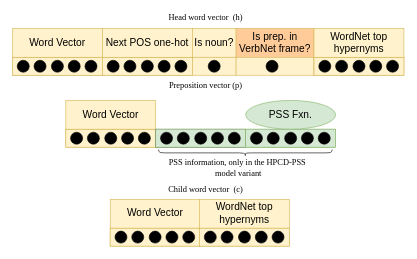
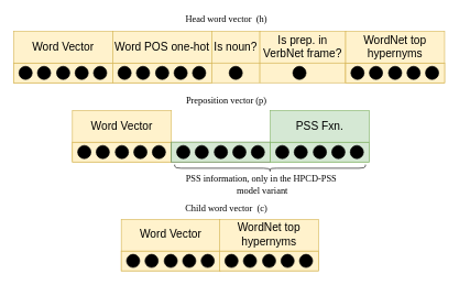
  <mxCell id="0" />
  <mxCell id="1" parent="0" />
  <mxCell id="2" value="" style="group;fillColor=#fff2cc;strokeColor=#d6b656;" vertex="1" connectable="0" parent="1"><mxGeometry x="20" y="95" width="150" height="30" as="geometry" /></mxCell>
  <mxCell id="3" value="" style="rounded=0;whiteSpace=wrap;html=1;fillColor=#fff2cc;strokeColor=#d6b656;" vertex="1" parent="2"><mxGeometry width="150" height="30" as="geometry" /></mxCell>
  <mxCell id="4" value="" style="ellipse;whiteSpace=wrap;html=1;aspect=fixed;fillColor=#000000;" vertex="1" parent="2"><mxGeometry x="8" y="5" width="20" height="20" as="geometry" /></mxCell>
  <mxCell id="5" value="" style="ellipse;whiteSpace=wrap;html=1;aspect=fixed;fillColor=#000000;" vertex="1" parent="2"><mxGeometry x="36" y="5" width="20" height="20" as="geometry" /></mxCell>
  <mxCell id="6" value="" style="ellipse;whiteSpace=wrap;html=1;aspect=fixed;fillColor=#000000;" vertex="1" parent="2"><mxGeometry x="65" y="5" width="20" height="20" as="geometry" /></mxCell>
  <mxCell id="7" value="" style="ellipse;whiteSpace=wrap;html=1;aspect=fixed;fillColor=#000000;" vertex="1" parent="2"><mxGeometry x="93" y="5" width="20" height="20" as="geometry" /></mxCell>
  <mxCell id="8" value="" style="ellipse;whiteSpace=wrap;html=1;aspect=fixed;fillColor=#000000;" vertex="1" parent="2"><mxGeometry x="121" y="5" width="20" height="20" as="geometry" /></mxCell>
  <mxCell id="9" value="Word Vector" style="rounded=0;whiteSpace=wrap;html=1;fillColor=#fff2cc;fontSize=17;strokeColor=#d6b656;" vertex="1" parent="1"><mxGeometry x="20" y="47" width="150" height="48" as="geometry" /></mxCell>
  <mxCell id="10" value="" style="group;fillColor=#fff2cc;strokeColor=#d6b656;" vertex="1" connectable="0" parent="1"><mxGeometry x="170" y="95" width="150" height="30" as="geometry" /></mxCell>
  <mxCell id="11" value="" style="rounded=0;whiteSpace=wrap;html=1;fillColor=#fff2cc;strokeColor=#d6b656;" vertex="1" parent="10"><mxGeometry width="150" height="30" as="geometry" /></mxCell>
  <mxCell id="12" value="" style="ellipse;whiteSpace=wrap;html=1;aspect=fixed;fillColor=#000000;" vertex="1" parent="10"><mxGeometry x="8" y="5" width="20" height="20" as="geometry" /></mxCell>
  <mxCell id="13" value="" style="ellipse;whiteSpace=wrap;html=1;aspect=fixed;fillColor=#000000;" vertex="1" parent="10"><mxGeometry x="36" y="5" width="20" height="20" as="geometry" /></mxCell>
  <mxCell id="14" value="" style="ellipse;whiteSpace=wrap;html=1;aspect=fixed;fillColor=#000000;" vertex="1" parent="10"><mxGeometry x="65" y="5" width="20" height="20" as="geometry" /></mxCell>
  <mxCell id="15" value="" style="ellipse;whiteSpace=wrap;html=1;aspect=fixed;fillColor=#000000;" vertex="1" parent="10"><mxGeometry x="93" y="5" width="20" height="20" as="geometry" /></mxCell>
  <mxCell id="16" value="" style="ellipse;whiteSpace=wrap;html=1;aspect=fixed;fillColor=#000000;" vertex="1" parent="10"><mxGeometry x="121" y="5" width="20" height="20" as="geometry" /></mxCell>
- <mxCell id="17" value="Next POS one-hot" style="rounded=0;whiteSpace=wrap;html=1;fillColor=#fff2cc;fontSize=17;strokeColor=#d6b656;" vertex="1" parent="1"><mxGeometry x="170" y="47" width="150" height="48" as="geometry" /></mxCell>
+ <mxCell id="17" value="Word POS one-hot" style="rounded=0;whiteSpace=wrap;html=1;fillColor=#fff2cc;fontSize=17;strokeColor=#d6b656;" vertex="1" parent="1"><mxGeometry x="170" y="47" width="150" height="48" as="geometry" /></mxCell>
  <mxCell id="18" value="Is noun?" style="rounded=0;whiteSpace=wrap;html=1;fillColor=#fff2cc;fontSize=17;strokeColor=#d6b656;" vertex="1" parent="1"><mxGeometry x="320" y="47" width="73" height="48" as="geometry" /></mxCell>
  <mxCell id="19" value="" style="rounded=0;whiteSpace=wrap;html=1;fillColor=#fff2cc;strokeColor=#d6b656;" vertex="1" parent="1"><mxGeometry x="320" y="95" width="73" height="30" as="geometry" /></mxCell>
  <mxCell id="20" value="" style="ellipse;whiteSpace=wrap;html=1;aspect=fixed;fillColor=#000000;" vertex="1" parent="1"><mxGeometry x="346.5" y="100" width="20" height="20" as="geometry" /></mxCell>
- <mxCell id="21" value="Is prep. in VerbNet frame?" style="rounded=0;whiteSpace=wrap;html=1;fillColor=#ffcc99;fontSize=17;strokeColor=#d6b656;" vertex="1" parent="1"><mxGeometry x="393" y="47" width="130" height="48" as="geometry" /></mxCell>
+ <mxCell id="21" value="Is prep. in VerbNet frame?" style="rounded=0;whiteSpace=wrap;html=1;fillColor=#fff2cc;fontSize=17;strokeColor=#d6b656;" vertex="1" parent="1"><mxGeometry x="393" y="47" width="130" height="48" as="geometry" /></mxCell>
  <mxCell id="22" value="" style="rounded=0;whiteSpace=wrap;html=1;fillColor=#fff2cc;strokeColor=#d6b656;" vertex="1" parent="1"><mxGeometry x="393" y="95" width="130" height="30" as="geometry" /></mxCell>
  <mxCell id="23" value="" style="ellipse;whiteSpace=wrap;html=1;aspect=fixed;fillColor=#000000;" vertex="1" parent="1"><mxGeometry x="443" y="100" width="20" height="20" as="geometry" /></mxCell>
  <mxCell id="24" value="" style="group;fillColor=#fff2cc;strokeColor=#d6b656;" vertex="1" connectable="0" parent="1"><mxGeometry x="523" y="95" width="150" height="30" as="geometry" /></mxCell>
  <mxCell id="25" value="" style="rounded=0;whiteSpace=wrap;html=1;fillColor=#fff2cc;strokeColor=#d6b656;" vertex="1" parent="24"><mxGeometry width="150" height="30" as="geometry" /></mxCell>
  <mxCell id="26" value="" style="ellipse;whiteSpace=wrap;html=1;aspect=fixed;fillColor=#000000;" vertex="1" parent="24"><mxGeometry x="8" y="5" width="20" height="20" as="geometry" /></mxCell>
  <mxCell id="27" value="" style="ellipse;whiteSpace=wrap;html=1;aspect=fixed;fillColor=#000000;" vertex="1" parent="24"><mxGeometry x="36" y="5" width="20" height="20" as="geometry" /></mxCell>
  <mxCell id="28" value="" style="ellipse;whiteSpace=wrap;html=1;aspect=fixed;fillColor=#000000;" vertex="1" parent="24"><mxGeometry x="65" y="5" width="20" height="20" as="geometry" /></mxCell>
  <mxCell id="29" value="" style="ellipse;whiteSpace=wrap;html=1;aspect=fixed;fillColor=#000000;" vertex="1" parent="24"><mxGeometry x="93" y="5" width="20" height="20" as="geometry" /></mxCell>
  <mxCell id="30" value="" style="ellipse;whiteSpace=wrap;html=1;aspect=fixed;fillColor=#000000;" vertex="1" parent="24"><mxGeometry x="121" y="5" width="20" height="20" as="geometry" /></mxCell>
  <mxCell id="31" value="WordNet top hypernyms" style="rounded=0;whiteSpace=wrap;html=1;fillColor=#fff2cc;fontSize=17;strokeColor=#d6b656;" vertex="1" parent="1"><mxGeometry x="523" y="47" width="150" height="48" as="geometry" /></mxCell>
  <mxCell id="32" value="Head word vector&amp;nbsp; (h)" style="text;html=1;strokeColor=none;fillColor=none;align=center;verticalAlign=middle;whiteSpace=wrap;rounded=0;fontFamily=Georgia;fontSize=14;" vertex="1" parent="1"><mxGeometry x="205" y="20" width="275" height="20" as="geometry" /></mxCell>
  <mxCell id="33" value="" style="group;fillColor=#fff2cc;strokeColor=#d6b656;" vertex="1" connectable="0" parent="1"><mxGeometry x="109" y="215" width="150" height="30" as="geometry" /></mxCell>
  <mxCell id="34" value="" style="rounded=0;whiteSpace=wrap;html=1;fillColor=#fff2cc;strokeColor=#d6b656;" vertex="1" parent="33"><mxGeometry width="150" height="30" as="geometry" /></mxCell>
  <mxCell id="35" value="" style="ellipse;whiteSpace=wrap;html=1;aspect=fixed;fillColor=#000000;" vertex="1" parent="33"><mxGeometry x="8" y="5" width="20" height="20" as="geometry" /></mxCell>
  <mxCell id="36" value="" style="ellipse;whiteSpace=wrap;html=1;aspect=fixed;fillColor=#000000;" vertex="1" parent="33"><mxGeometry x="36" y="5" width="20" height="20" as="geometry" /></mxCell>
  <mxCell id="37" value="" style="ellipse;whiteSpace=wrap;html=1;aspect=fixed;fillColor=#000000;" vertex="1" parent="33"><mxGeometry x="65" y="5" width="20" height="20" as="geometry" /></mxCell>
  <mxCell id="38" value="" style="ellipse;whiteSpace=wrap;html=1;aspect=fixed;fillColor=#000000;" vertex="1" parent="33"><mxGeometry x="93" y="5" width="20" height="20" as="geometry" /></mxCell>
  <mxCell id="39" value="" style="ellipse;whiteSpace=wrap;html=1;aspect=fixed;fillColor=#000000;" vertex="1" parent="33"><mxGeometry x="121" y="5" width="20" height="20" as="geometry" /></mxCell>
  <mxCell id="40" value="Word Vector" style="rounded=0;whiteSpace=wrap;html=1;fillColor=#fff2cc;fontSize=17;strokeColor=#d6b656;" vertex="1" parent="1"><mxGeometry x="109" y="167" width="150" height="48" as="geometry" /></mxCell>
  <mxCell id="41" value="" style="group;fillColor=#ffcc99;strokeColor=#36393d;" vertex="1" connectable="0" parent="1"><mxGeometry x="259" y="215" width="150" height="30" as="geometry" /></mxCell>
  <mxCell id="42" value="" style="rounded=0;whiteSpace=wrap;html=1;fillColor=#d5e8d4;strokeColor=#82b366;" vertex="1" parent="41"><mxGeometry width="150" height="30" as="geometry" /></mxCell>
  <mxCell id="43" value="" style="ellipse;whiteSpace=wrap;html=1;aspect=fixed;fillColor=#000000;" vertex="1" parent="41"><mxGeometry x="8" y="5" width="20" height="20" as="geometry" /></mxCell>
  <mxCell id="44" value="" style="ellipse;whiteSpace=wrap;html=1;aspect=fixed;fillColor=#000000;" vertex="1" parent="41"><mxGeometry x="36" y="5" width="20" height="20" as="geometry" /></mxCell>
  <mxCell id="45" value="" style="ellipse;whiteSpace=wrap;html=1;aspect=fixed;fillColor=#000000;" vertex="1" parent="41"><mxGeometry x="65" y="5" width="20" height="20" as="geometry" /></mxCell>
  <mxCell id="46" value="" style="ellipse;whiteSpace=wrap;html=1;aspect=fixed;fillColor=#000000;" vertex="1" parent="41"><mxGeometry x="93" y="5" width="20" height="20" as="geometry" /></mxCell>
  <mxCell id="47" value="" style="ellipse;whiteSpace=wrap;html=1;aspect=fixed;fillColor=#000000;" vertex="1" parent="41"><mxGeometry x="121" y="5" width="20" height="20" as="geometry" /></mxCell>
- <mxCell id="48" value="Preposition vector (p)" style="text;html=1;strokeColor=none;fillColor=none;align=center;verticalAlign=middle;whiteSpace=wrap;rounded=0;fontFamily=Georgia;fontSize=14;" vertex="1" parent="1"><mxGeometry x="205" y="132" width="275" height="20" as="geometry" /></mxCell>
+ <mxCell id="48" value="Preposition vector (p)" style="text;html=1;strokeColor=none;fillColor=none;align=center;verticalAlign=middle;whiteSpace=wrap;rounded=0;fontFamily=Georgia;fontSize=14;" vertex="1" parent="1"><mxGeometry x="205" y="142" width="275" height="20" as="geometry" /></mxCell>
  <mxCell id="49" value="" style="group;fillColor=#d5e8d4;strokeColor=#82b366;" vertex="1" connectable="0" parent="1"><mxGeometry x="409" y="215" width="150" height="30" as="geometry" /></mxCell>
  <mxCell id="50" value="" style="rounded=0;whiteSpace=wrap;html=1;fillColor=#d5e8d4;strokeColor=#82b366;" vertex="1" parent="49"><mxGeometry width="150" height="30" as="geometry" /></mxCell>
  <mxCell id="51" value="" style="ellipse;whiteSpace=wrap;html=1;aspect=fixed;fillColor=#000000;" vertex="1" parent="49"><mxGeometry x="8" y="5" width="20" height="20" as="geometry" /></mxCell>
  <mxCell id="52" value="" style="ellipse;whiteSpace=wrap;html=1;aspect=fixed;fillColor=#000000;" vertex="1" parent="49"><mxGeometry x="36" y="5" width="20" height="20" as="geometry" /></mxCell>
  <mxCell id="53" value="" style="ellipse;whiteSpace=wrap;html=1;aspect=fixed;fillColor=#000000;" vertex="1" parent="49"><mxGeometry x="65" y="5" width="20" height="20" as="geometry" /></mxCell>
  <mxCell id="54" value="" style="ellipse;whiteSpace=wrap;html=1;aspect=fixed;fillColor=#000000;" vertex="1" parent="49"><mxGeometry x="93" y="5" width="20" height="20" as="geometry" /></mxCell>
  <mxCell id="55" value="" style="ellipse;whiteSpace=wrap;html=1;aspect=fixed;fillColor=#000000;" vertex="1" parent="49"><mxGeometry x="121" y="5" width="20" height="20" as="geometry" /></mxCell>
- <mxCell id="56" value="PSS Fxn." style="ellipse;whiteSpace=wrap;html=1;fillColor=#d5e8d4;fontSize=17;strokeColor=#82b366;" vertex="1" parent="1"><mxGeometry x="409" y="167" width="150" height="48" as="geometry" /></mxCell>
+ <mxCell id="56" value="PSS Fxn." style="rounded=0;whiteSpace=wrap;html=1;fillColor=#d5e8d4;fontSize=17;strokeColor=#82b366;" vertex="1" parent="1"><mxGeometry x="409" y="167" width="150" height="48" as="geometry" /></mxCell>
  <mxCell id="57" value="" style="shape=curlyBracket;whiteSpace=wrap;html=1;rounded=1;fontFamily=Georgia;direction=north;" vertex="1" parent="1"><mxGeometry x="264" y="249" width="289" height="11" as="geometry" /></mxCell>
  <mxCell id="58" value="&lt;div&gt;PSS information, only in the HPCD-PSS &lt;br&gt;&lt;/div&gt;&lt;div align=&quot;center&quot;&gt;&amp;nbsp;model variant&lt;/div&gt;" style="text;html=1;resizable=0;points=[];autosize=1;align=left;verticalAlign=top;spacingTop=-4;fontFamily=Georgia;fontSize=14;" vertex="1" parent="1"><mxGeometry x="279" y="260.5" width="260" height="40" as="geometry" /></mxCell>
  <mxCell id="59" value="" style="group;fillColor=#fff2cc;strokeColor=#d6b656;" vertex="1" connectable="0" parent="1"><mxGeometry x="183" y="380" width="150" height="30" as="geometry" /></mxCell>
  <mxCell id="60" value="" style="rounded=0;whiteSpace=wrap;html=1;fillColor=#fff2cc;strokeColor=#d6b656;" vertex="1" parent="59"><mxGeometry width="150" height="30" as="geometry" /></mxCell>
  <mxCell id="61" value="" style="ellipse;whiteSpace=wrap;html=1;aspect=fixed;fillColor=#000000;" vertex="1" parent="59"><mxGeometry x="8" y="5" width="20" height="20" as="geometry" /></mxCell>
  <mxCell id="62" value="" style="ellipse;whiteSpace=wrap;html=1;aspect=fixed;fillColor=#000000;" vertex="1" parent="59"><mxGeometry x="36" y="5" width="20" height="20" as="geometry" /></mxCell>
  <mxCell id="63" value="" style="ellipse;whiteSpace=wrap;html=1;aspect=fixed;fillColor=#000000;" vertex="1" parent="59"><mxGeometry x="65" y="5" width="20" height="20" as="geometry" /></mxCell>
  <mxCell id="64" value="" style="ellipse;whiteSpace=wrap;html=1;aspect=fixed;fillColor=#000000;" vertex="1" parent="59"><mxGeometry x="93" y="5" width="20" height="20" as="geometry" /></mxCell>
  <mxCell id="65" value="" style="ellipse;whiteSpace=wrap;html=1;aspect=fixed;fillColor=#000000;" vertex="1" parent="59"><mxGeometry x="121" y="5" width="20" height="20" as="geometry" /></mxCell>
  <mxCell id="66" value="Word Vector" style="rounded=0;whiteSpace=wrap;html=1;fillColor=#fff2cc;fontSize=17;strokeColor=#d6b656;" vertex="1" parent="1"><mxGeometry x="183" y="332" width="150" height="48" as="geometry" /></mxCell>
  <mxCell id="67" value="" style="ellipse;whiteSpace=wrap;html=1;aspect=fixed;fillColor=#000000;" vertex="1" parent="1"><mxGeometry x="352" y="385" width="20" height="20" as="geometry" /></mxCell>
  <mxCell id="68" value="" style="group;fillColor=#fff2cc;strokeColor=#d6b656;" vertex="1" connectable="0" parent="1"><mxGeometry x="332" y="380" width="150" height="30" as="geometry" /></mxCell>
  <mxCell id="69" value="" style="rounded=0;whiteSpace=wrap;html=1;fillColor=#fff2cc;strokeColor=#d6b656;" vertex="1" parent="68"><mxGeometry width="150" height="30" as="geometry" /></mxCell>
  <mxCell id="70" value="" style="ellipse;whiteSpace=wrap;html=1;aspect=fixed;fillColor=#000000;" vertex="1" parent="68"><mxGeometry x="8" y="5" width="20" height="20" as="geometry" /></mxCell>
  <mxCell id="71" value="" style="ellipse;whiteSpace=wrap;html=1;aspect=fixed;fillColor=#000000;" vertex="1" parent="68"><mxGeometry x="36" y="5" width="20" height="20" as="geometry" /></mxCell>
  <mxCell id="72" value="" style="ellipse;whiteSpace=wrap;html=1;aspect=fixed;fillColor=#000000;" vertex="1" parent="68"><mxGeometry x="65" y="5" width="20" height="20" as="geometry" /></mxCell>
  <mxCell id="73" value="" style="ellipse;whiteSpace=wrap;html=1;aspect=fixed;fillColor=#000000;" vertex="1" parent="68"><mxGeometry x="93" y="5" width="20" height="20" as="geometry" /></mxCell>
  <mxCell id="74" value="" style="ellipse;whiteSpace=wrap;html=1;aspect=fixed;fillColor=#000000;" vertex="1" parent="68"><mxGeometry x="121" y="5" width="20" height="20" as="geometry" /></mxCell>
  <mxCell id="75" value="WordNet top hypernyms" style="rounded=0;whiteSpace=wrap;html=1;fillColor=#fff2cc;fontSize=17;strokeColor=#d6b656;" vertex="1" parent="1"><mxGeometry x="332" y="332" width="150" height="48" as="geometry" /></mxCell>
  <mxCell id="76" value="Child word vector&amp;nbsp; (c)" style="text;html=1;strokeColor=none;fillColor=none;align=center;verticalAlign=middle;whiteSpace=wrap;rounded=0;fontFamily=Georgia;fontSize=14;" vertex="1" parent="1"><mxGeometry x="205" y="307" width="275" height="20" as="geometry" /></mxCell>
